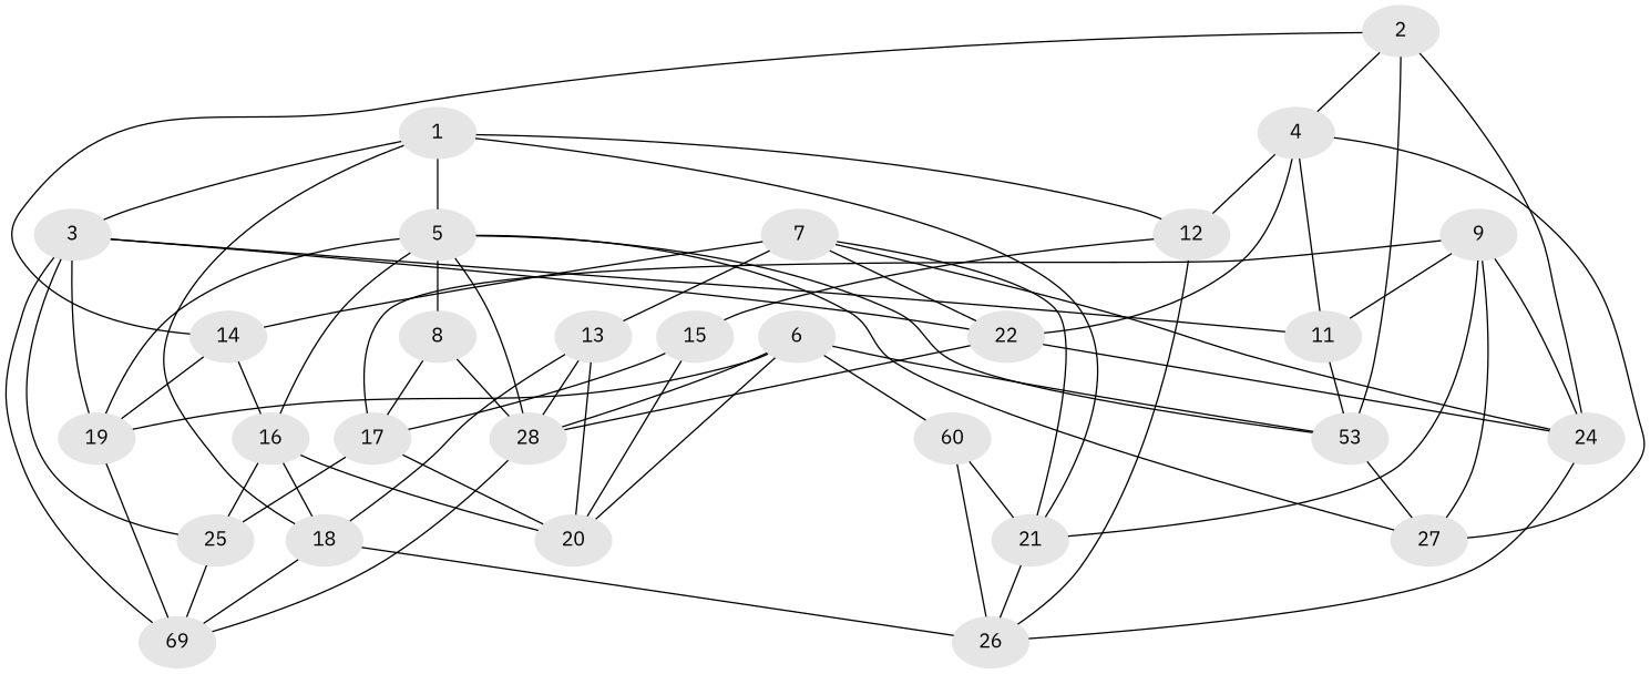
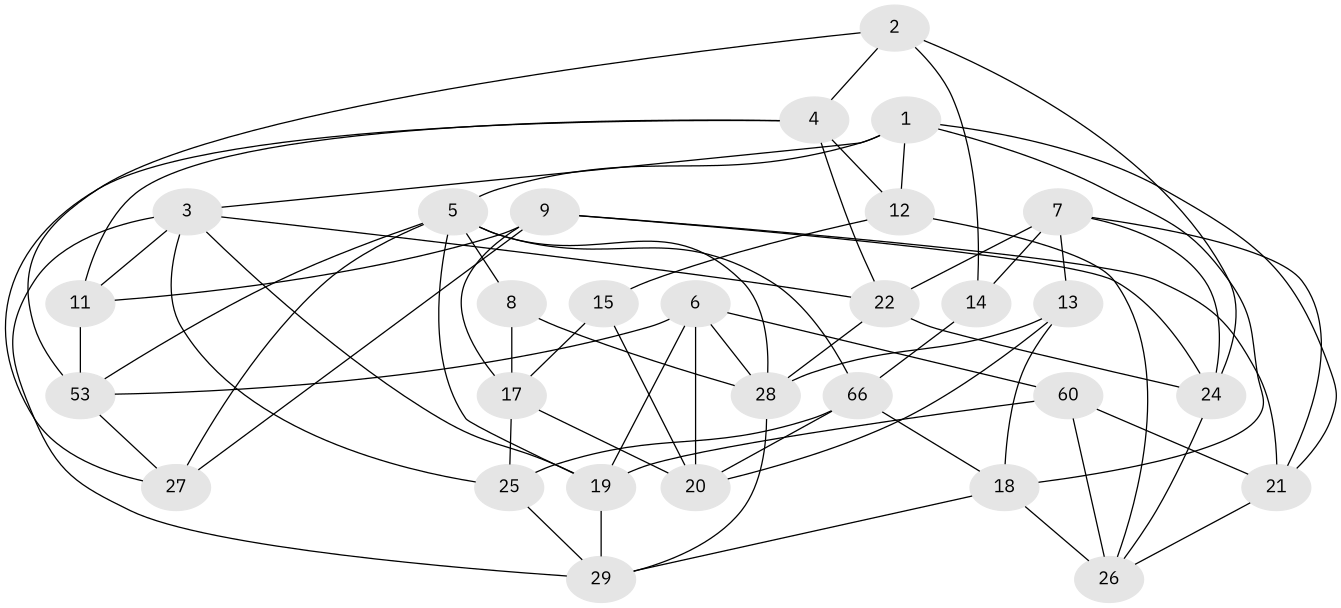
  graph {
    fontname="IBM Plex Sans"
    node [color=gray90 fontname="IBM Plex Sans" style=filled]
    edge [fontname="IBM Plex Sans" weight=1.0]
    1
    3
    5
    12
    18
    21
    11
    19
    22
    25
-   29 [label=69]
-   16
+   29
+   16 [label=66]
    n13 [label=53]
    27
    8
    28
    26
    15
    20
    2
    4
    14
    24
    17
    6
    n26 [label=60]
    7
    13
    9
    1 -- 3
    1 -- 5
    1 -- 12
    1 -- 18
    1 -- 21
    3 -- 11
    3 -- 19
    3 -- 22
    3 -- 25
    3 -- 29
    5 -- 19
    5 -- 16
    5 -- n13
    5 -- 27
    5 -- 8 [weight=2.0]
    5 -- 28
    12 -- 26
    12 -- 15
    18 -- 29
    18 -- 26 [weight=2.0]
    21 -- 26
    11 -- n13
    19 -- 29 [weight=2.0]
    22 -- 28
    22 -- 24
    25 -- 29
    16 -- 18
    16 -- 25
    16 -- 20 [weight=2.0]
    n13 -- 27
    8 -- 28
    8 -- 17
    28 -- 29
    15 -- 20
    15 -- 17
    2 -- n13 [weight=2.0]
    2 -- 4
    2 -- 14
    2 -- 24 [weight=2.0]
    4 -- 12
    4 -- 11
    4 -- 22 [weight=2.0]
    4 -- 27
    14 -- 16
    24 -- 26
    17 -- 25
    17 -- 20
    6 -- 19
    6 -- n13
    6 -- 28
    6 -- 20
    6 -- n26 [weight=2.0]
    n26 -- 21 [weight=2.0]
-   14 -- 19
+   n26 -- 19
    n26 -- 26
    7 -- 21
    7 -- 22
    7 -- 14 [weight=2.0]
    7 -- 24
    7 -- 13
    13 -- 18
    13 -- 28
    13 -- 20
    9 -- 21
    9 -- 11
    9 -- 27
    9 -- 24
    9 -- 17 [weight=2.0]
  }
